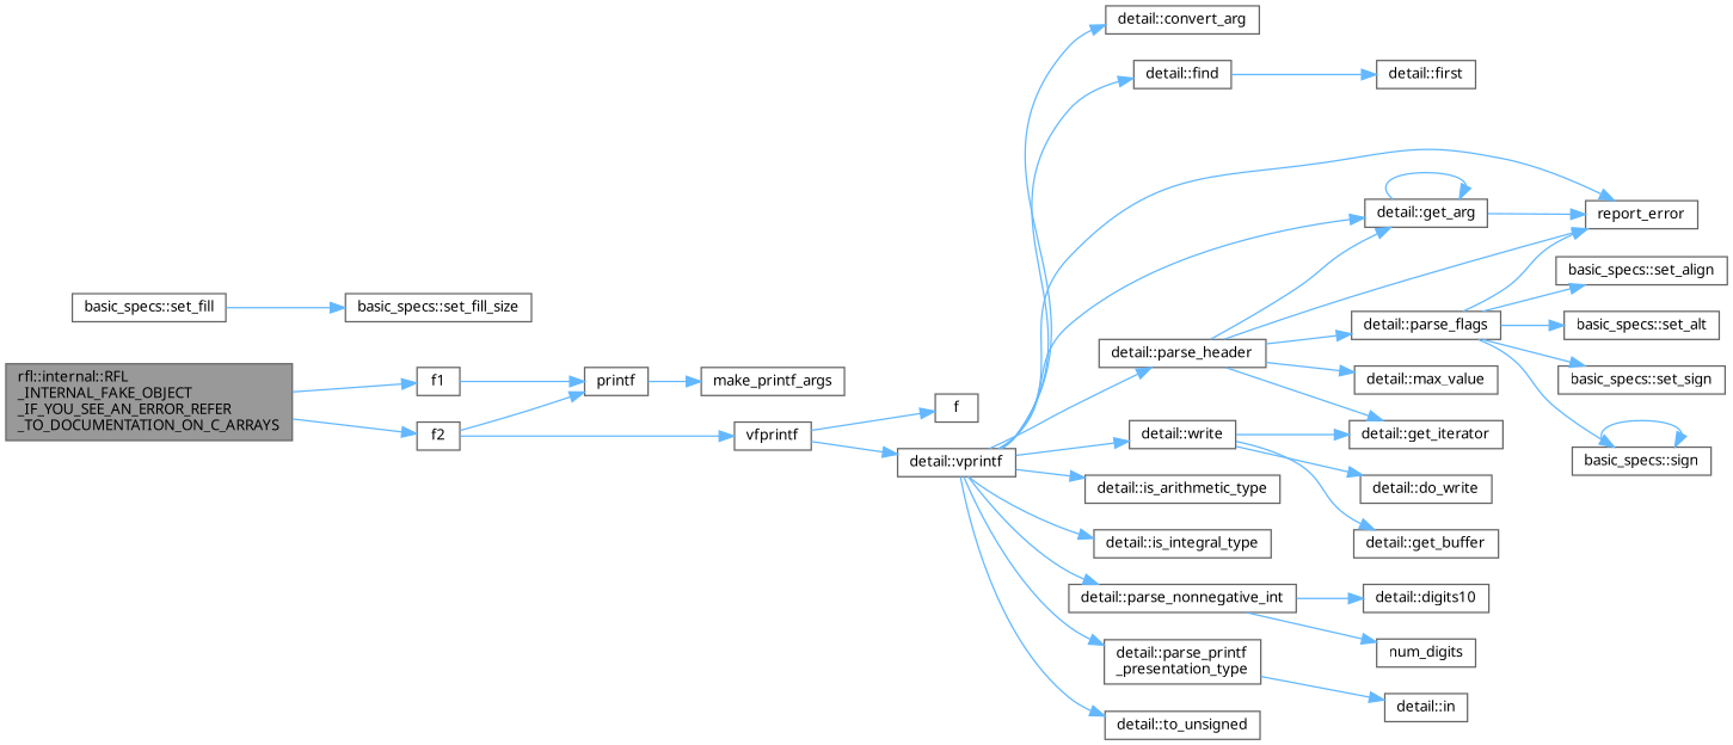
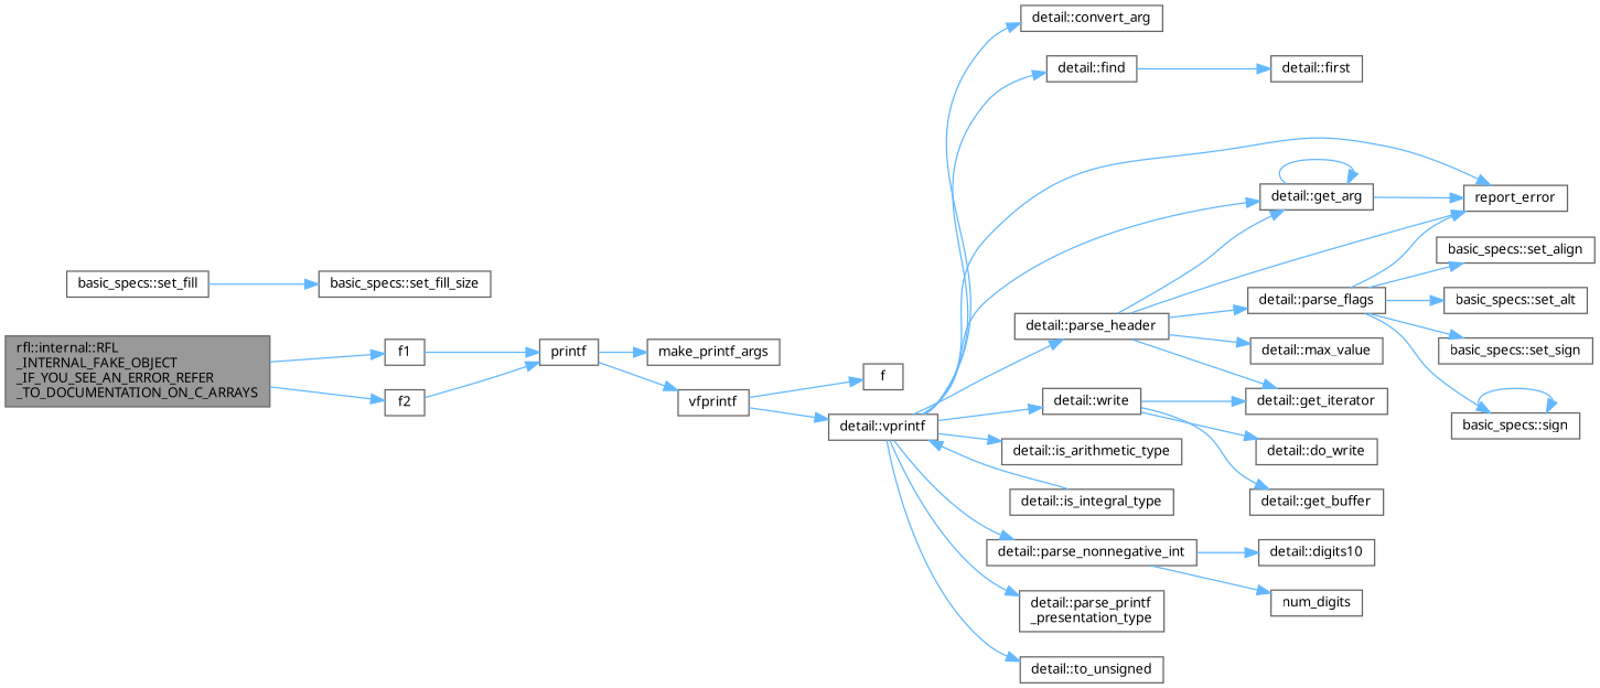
  digraph {
    fontname="Noto Sans"
    rankdir=LR
    node [color=grey40 fillcolor=white fontname="Noto Sans" fontsize=10 shape=box style=filled]
    edge [color=steelblue1 fontname="Noto Sans" fontsize=10 labelfontname=Helvetica labelfontsize=10 style=solid]
    n1 [color=gray40 fillcolor=grey60 fontcolor=black height=0.2 label="rfl::internal::RFL\l_INTERNAL_FAKE_OBJECT\l_IF_YOU_SEE_AN_ERROR_REFER\l_TO_DOCUMENTATION_ON_C_ARRAYS" width=0.4]
    n2 [height=0.2 label=f1 width=0.4]
    n3 [height=0.2 label=f2 width=0.4]
    n4 [height=0.2 label=printf width=0.4]
    n5 [height=0.2 label=make_printf_args width=0.4]
    n6 [height=0.2 label=vfprintf width=0.4]
    n7 [height=0.2 label=f width=0.4]
    n8 [height=0.2 label="detail::vprintf" width=0.4]
    n9 [height=0.2 label="detail::convert_arg" width=0.4]
    n10 [height=0.2 label="detail::find" width=0.4]
    n11 [height=0.2 label="detail::get_arg" width=0.4]
    n12 [height=0.2 label=report_error width=0.4]
    n13 [height=0.2 label="detail::is_arithmetic_type" width=0.4]
    n14 [height=0.2 label="detail::is_integral_type" width=0.4]
    n15 [height=0.2 label="detail::parse_header" width=0.4]
    n16 [height=0.2 label="detail::parse_nonnegative_int" width=0.4]
    n17 [height=0.2 label="detail::parse_printf\l_presentation_type" width=0.4]
    n18 [height=0.2 label="detail::to_unsigned" width=0.4]
    n19 [height=0.2 label="detail::write" width=0.4]
    n20 [height=0.2 label="detail::first" width=0.4]
    n21 [height=0.2 label="detail::max_value" width=0.4]
    n22 [height=0.2 label="detail::parse_flags" width=0.4]
    n23 [height=0.2 label="detail::get_iterator" width=0.4]
    n24 [height=0.2 label="detail::digits10" width=0.4]
    n25 [height=0.2 label=num_digits width=0.4]
-   n26 [height=0.2 label="detail::in" width=0.4]
    n27 [height=0.2 label="detail::do_write" width=0.4]
    n28 [height=0.2 label="detail::get_buffer" width=0.4]
    n29 [height=0.2 label="basic_specs::set_align" width=0.4]
    n30 [height=0.2 label="basic_specs::set_alt" width=0.4]
    n31 [height=0.2 label="basic_specs::set_sign" width=0.4]
    n32 [height=0.2 label="basic_specs::sign" width=0.4]
    n33 [height=0.2 label="basic_specs::set_fill" width=0.4]
    n34 [height=0.2 label="basic_specs::set_fill_size" width=0.4]
    n1 -> n2
    n1 -> n3
    n2 -> n4
    n3 -> n4
    n4 -> n5
-   n3 -> n6
+   n4 -> n6
    n6 -> n7
    n6 -> n8
    n8 -> n9
    n8 -> n10
    n8 -> n11
    n8 -> n12
    n8 -> n13
-   n8 -> n14
+   n14 -> n8
    n8 -> n15
    n8 -> n16
    n8 -> n17
    n8 -> n18
    n8 -> n19
    n10 -> n20
    n11 -> n11
    n11 -> n12
    n15 -> n11
    n15 -> n12
    n15 -> n21
    n15 -> n22
    n15 -> n23
    n16 -> n24
    n16 -> n25
-   n17 -> n26
    n19 -> n23
    n19 -> n27
    n19 -> n28
    n22 -> n12
    n22 -> n29
    n22 -> n30
    n22 -> n31
    n22 -> n32
    n32 -> n32
    n33 -> n34
  }
